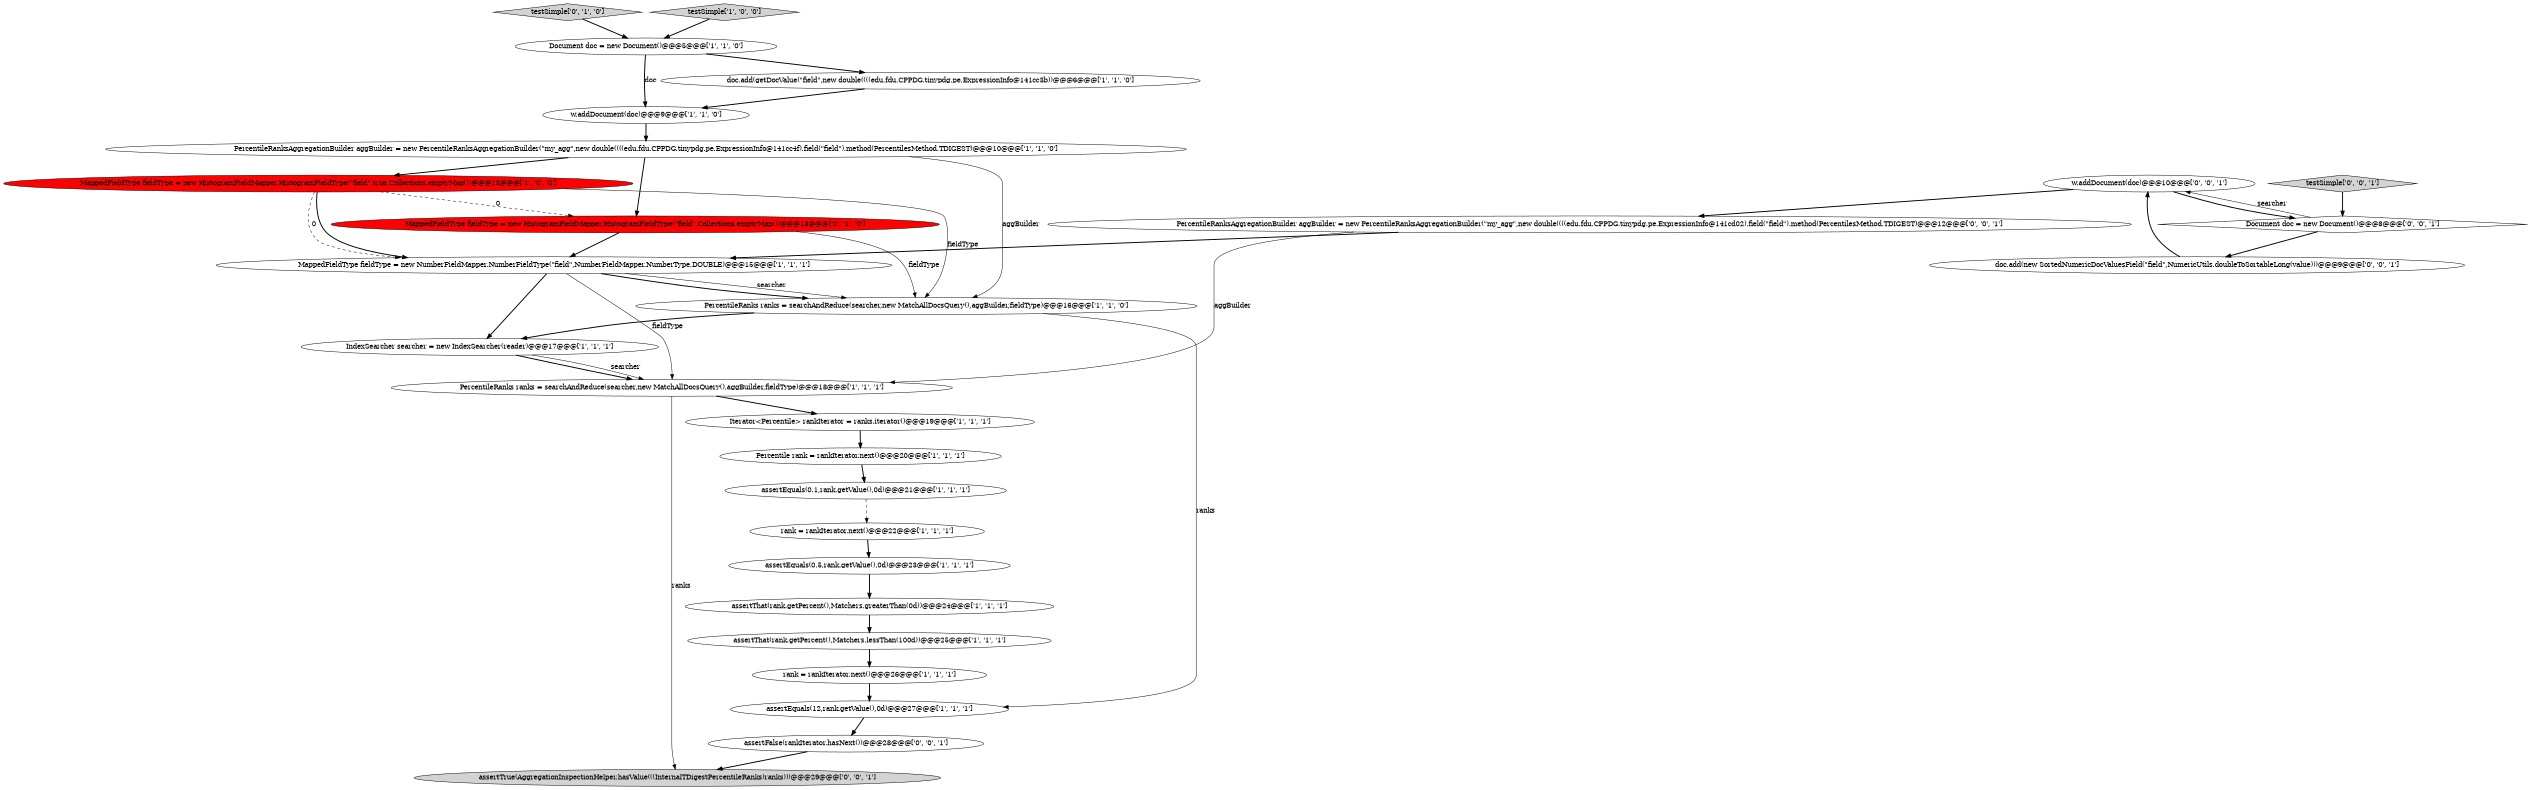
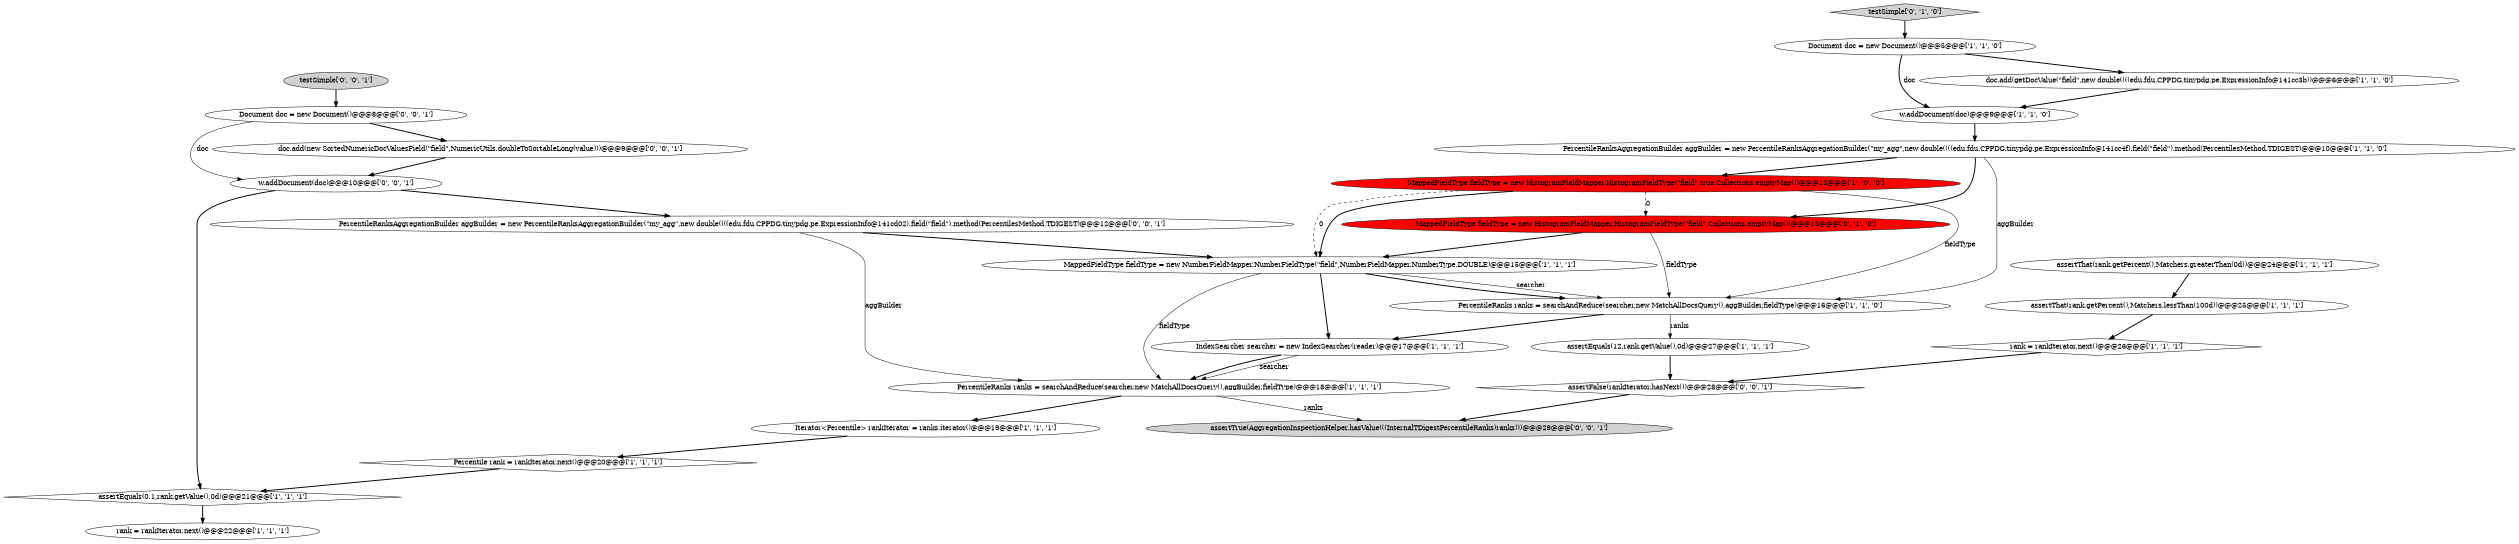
  digraph {
    node [fillcolor=white shape=ellipse style=filled]
    edge [style=bold]
    n1 [label="w.addDocument(doc)@@@9@@@['1', '1', '0']"]
    n2 [label="PercentileRanksAggregationBuilder aggBuilder = new PercentileRanksAggregationBuilder(\"my_agg\",new double((((edu.fdu.CPPDG.tinypdg.pe.ExpressionInfo@141cc4f).field(\"field\").method(PercentilesMethod.TDIGEST)@@@10@@@['1', '1', '0']"]
    n3 [fillcolor=red label="MappedFieldType fieldType = new HistogramFieldMapper.HistogramFieldType(\"field\",Collections.emptyMap())@@@13@@@['0', '1', '0']"]
    n4 [label="PercentileRanks ranks = searchAndReduce(searcher,new MatchAllDocsQuery(),aggBuilder,fieldType)@@@16@@@['1', '1', '0']"]
    n5 [fillcolor=red label="MappedFieldType fieldType = new HistogramFieldMapper.HistogramFieldType(\"field\",true,Collections.emptyMap())@@@13@@@['1', '0', '0']"]
    n6 [label="PercentileRanksAggregationBuilder aggBuilder = new PercentileRanksAggregationBuilder(\"my_agg\",new double((((edu.fdu.CPPDG.tinypdg.pe.ExpressionInfo@141cd02).field(\"field\").method(PercentilesMethod.TDIGEST)@@@12@@@['0', '0', '1']"]
    n7 [label="PercentileRanks ranks = searchAndReduce(searcher,new MatchAllDocsQuery(),aggBuilder,fieldType)@@@18@@@['1', '1', '1']"]
    n8 [label="MappedFieldType fieldType = new NumberFieldMapper.NumberFieldType(\"field\",NumberFieldMapper.NumberType.DOUBLE)@@@15@@@['1', '1', '1']"]
    n9 [fillcolor=lightgray label="assertTrue(AggregationInspectionHelper.hasValue(((InternalTDigestPercentileRanks)ranks)))@@@29@@@['0', '0', '1']"]
    n10 [label="Iterator<Percentile> rankIterator = ranks.iterator()@@@19@@@['1', '1', '1']"]
    n11 [label="IndexSearcher searcher = new IndexSearcher(reader)@@@17@@@['1', '1', '1']"]
-   n12 [label="Document doc = new Document()@@@8@@@['0', '0', '1']" shape=diamond]
+   n12 [label="Document doc = new Document()@@@8@@@['0', '0', '1']"]
    n13 [label="w.addDocument(doc)@@@10@@@['0', '0', '1']"]
    n14 [label="doc.add(new SortedNumericDocValuesField(\"field\",NumericUtils.doubleToSortableLong(value)))@@@9@@@['0', '0', '1']"]
-   n15 [label="Percentile rank = rankIterator.next()@@@20@@@['1', '1', '1']"]
+   n15 [label="Percentile rank = rankIterator.next()@@@20@@@['1', '1', '1']" shape=diamond]
    n16 [fillcolor=lightgray label="testSimple['0', '1', '0']" shape=diamond]
    n17 [label="Document doc = new Document()@@@5@@@['1', '1', '0']"]
    n18 [label="doc.add(getDocValue(\"field\",new double((((edu.fdu.CPPDG.tinypdg.pe.ExpressionInfo@141cc3b))@@@6@@@['1', '1', '0']"]
-   n19 [label="assertEquals(0.5,rank.getValue(),0d)@@@23@@@['1', '1', '1']"]
    n20 [label="assertThat(rank.getPercent(),Matchers.greaterThan(0d))@@@24@@@['1', '1', '1']"]
    n21 [label="assertThat(rank.getPercent(),Matchers.lessThan(100d))@@@25@@@['1', '1', '1']"]
-   n22 [fillcolor=lightgray label="testSimple['0', '0', '1']" shape=diamond]
+   n22 [fillcolor=lightgray label="testSimple['0', '0', '1']"]
    n23 [label="assertEquals(12,rank.getValue(),0d)@@@27@@@['1', '1', '1']"]
    n24 [label="rank = rankIterator.next()@@@22@@@['1', '1', '1']"]
-   n25 [label="assertEquals(0.1,rank.getValue(),0d)@@@21@@@['1', '1', '1']"]
-   n26 [label="rank = rankIterator.next()@@@26@@@['1', '1', '1']"]
-   n27 [label="assertFalse(rankIterator.hasNext())@@@28@@@['0', '0', '1']"]
-   n28 [fillcolor=lightgray label="testSimple['1', '0', '0']" shape=diamond]
+   n25 [label="assertEquals(0.1,rank.getValue(),0d)@@@21@@@['1', '1', '1']" shape=diamond]
+   n26 [label="rank = rankIterator.next()@@@26@@@['1', '1', '1']" shape=diamond]
+   n27 [label="assertFalse(rankIterator.hasNext())@@@28@@@['0', '0', '1']" shape=diamond]
    n1 -> n2
    n2 -> n3
    n2 -> n4 [label=aggBuilder style=solid]
    n2 -> n5
    n3 -> n4 [label=fieldType style=solid]
    n3 -> n8
    n4 -> n11
    n4 -> n23 [label=ranks style=solid]
    n5 -> n3 [label=0 style=dashed]
    n5 -> n4 [label=fieldType style=solid]
    n5 -> n8
    n5 -> n8 [label=0 style=dashed]
    n6 -> n7 [label=aggBuilder style=solid]
    n6 -> n8
    n7 -> n9 [label=ranks style=solid]
    n7 -> n10
    n8 -> n4 [label=searcher style=solid]
    n8 -> n4
    n8 -> n7 [label=fieldType style=solid]
    n8 -> n11
    n10 -> n15
    n11 -> n7
    n11 -> n7 [label=searcher style=solid]
-   n12 -> n13 [label=searcher style=solid]
+   n12 -> n13 [label=doc style=solid]
    n12 -> n14
    n13 -> n6
-   n13 -> n12
+   n13 -> n25
    n14 -> n13
    n15 -> n25
    n16 -> n17
    n17 -> n1 [label=doc]
    n17 -> n18
    n18 -> n1
-   n19 -> n20
    n20 -> n21
    n21 -> n26
    n22 -> n12
    n23 -> n27
-   n24 -> n19
-   n25 -> n24 [style=dashed]
-   n26 -> n23
+   n25 -> n24
+   n26 -> n27
    n27 -> n9
-   n28 -> n17
  }
